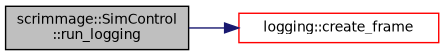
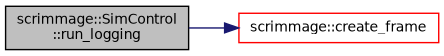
  digraph {
    rankdir=LR
    node [fontname=Helvetica fontsize=10 shape=record style=filled]
    n1 [color=black fillcolor=grey75 fontcolor=black height=0.2 label="scrimmage::SimControl\l::run_logging" width=0.4]
-   n2 [color=red fillcolor=white height=0.2 label="logging::create_frame" width=0.4]
+   n2 [color=red fillcolor=white height=0.2 label="scrimmage::create_frame" width=0.4]
    n1 -> n2 [color=midnightblue fontname=Helvetica fontsize=10 labelfontname=Helvetica labelfontsize=10 style=solid]
  }
